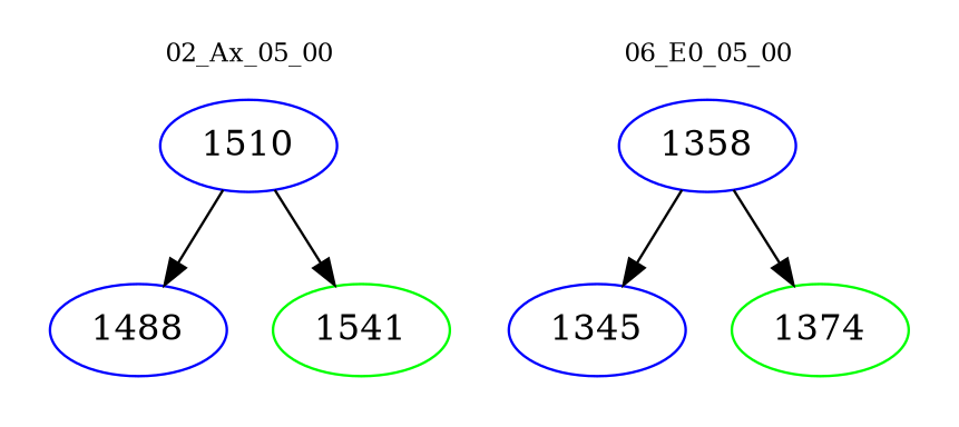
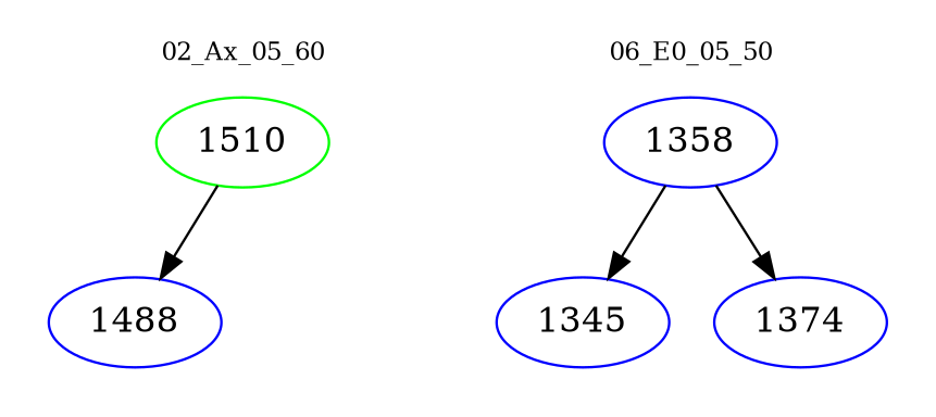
  digraph {
    node [color=blue]
    edge [color=black]
-   n1 [label=1510]
+   n1 [color=green label=1510]
    n2 [label=1488]
-   n3 [color=green label=1541]
    n4 [label=1358]
    n5 [label=1345]
-   n6 [color=green label=1374]
+   n6 [label=1374]
    subgraph cluster_1 {
      color=white
      fontsize=10
-     label="02_Ax_05_00"
+     label="02_Ax_05_60"
      n1
      n2
-     n3
    }
    subgraph cluster_2 {
      color=white
      fontsize=10
-     label="06_E0_05_00"
+     label="06_E0_05_50"
      n4
      n5
      n6
    }
    n1 -> n2
-   n1 -> n3
    n4 -> n5
    n4 -> n6
  }
